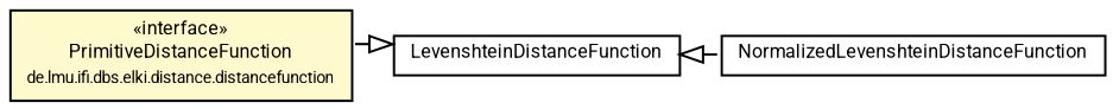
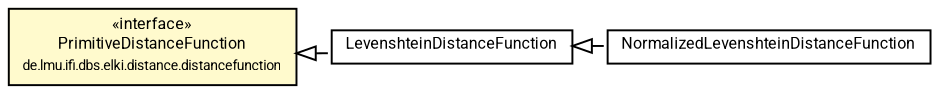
  digraph {
    nodesep=0.15
    rankdir=LR
    ranksep=0.25
    node [fontcolor=black fontname=Roboto fontsize=8 margin=0 shape=plaintext]
    edge [arrowtail=empty color=black dir=back fontname=Roboto fontsize=7 labelfontname=Roboto labelfontsize=7 style=dashed weight=9]
    n1 [height=0 label=<<table title="de.lmu.ifi.dbs.elki.distance.distancefunction.PrimitiveDistanceFunction" border="0" cellborder="1" cellspacing="0" cellpadding="2" bgcolor="LemonChiffon" href="../PrimitiveDistanceFunction.html" target="_parent"> 		<tr><td><table border="0" cellspacing="0" cellpadding="1"> 		<tr><td align="center" balign="center"> &#171;interface&#187; </td></tr> 		<tr><td align="center" balign="center"> <font face="Roboto">PrimitiveDistanceFunction</font> </td></tr> 		<tr><td align="center" balign="center"> <font face="Roboto" point-size="7.0">de.lmu.ifi.dbs.elki.distance.distancefunction</font> </td></tr> 		</table></td></tr> 		</table>> width=0]
    n2 [height=0 label=<<table title="de.lmu.ifi.dbs.elki.distance.distancefunction.strings.LevenshteinDistanceFunction" border="0" cellborder="1" cellspacing="0" cellpadding="2" href="LevenshteinDistanceFunction.html" target="_parent"> 		<tr><td><table border="0" cellspacing="0" cellpadding="1"> 		<tr><td align="center" balign="center"> <font face="Roboto">LevenshteinDistanceFunction</font> </td></tr> 		</table></td></tr> 		</table>> width=0]
    n3 [height=0 label=<<table title="de.lmu.ifi.dbs.elki.distance.distancefunction.strings.NormalizedLevenshteinDistanceFunction" border="0" cellborder="1" cellspacing="0" cellpadding="2" href="NormalizedLevenshteinDistanceFunction.html" target="_parent"> 		<tr><td><table border="0" cellspacing="0" cellpadding="1"> 		<tr><td align="center" balign="center"> <font face="Roboto">NormalizedLevenshteinDistanceFunction</font> </td></tr> 		</table></td></tr> 		</table>> width=0]
-   n2 -> n1
+   n1 -> n2
    n2 -> n3
  }
